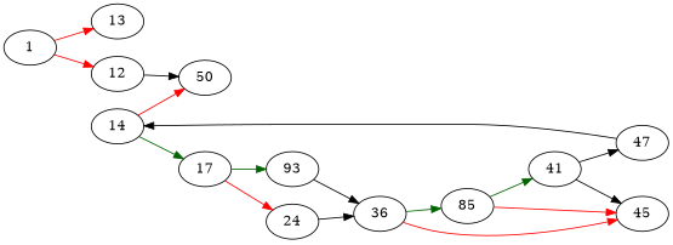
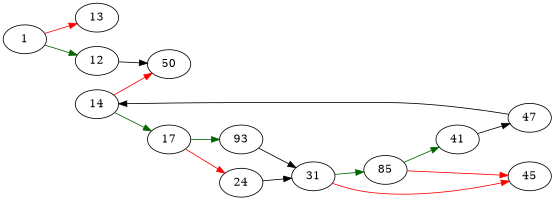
  strict digraph {
    rankdir=LR
    1 [entry=true]
    12
    13
    50
    14
    17
    n7 [label=93]
    24
-   31 [label=36]
+   31
    n10 [label=85]
    45
    41
    47
-   1 -> 12 [color=red cond=true]
+   1 -> 12 [color=darkgreen cond=true]
    1 -> 13 [color=red cond=false]
    12 -> 50
    14 -> 50 [color=red cond=false]
    14 -> 17 [color=darkgreen cond=true]
    17 -> n7 [color=darkgreen cond=true]
    17 -> 24 [color=red cond=false]
    n7 -> 31
    24 -> 31
    31 -> n10 [color=darkgreen cond=true]
    31 -> 45 [color=red cond=false]
    n10 -> 45 [color=red cond=false]
    n10 -> 41 [color=darkgreen cond=true]
-   41 -> 45
    41 -> 47
    47 -> 14
  }
